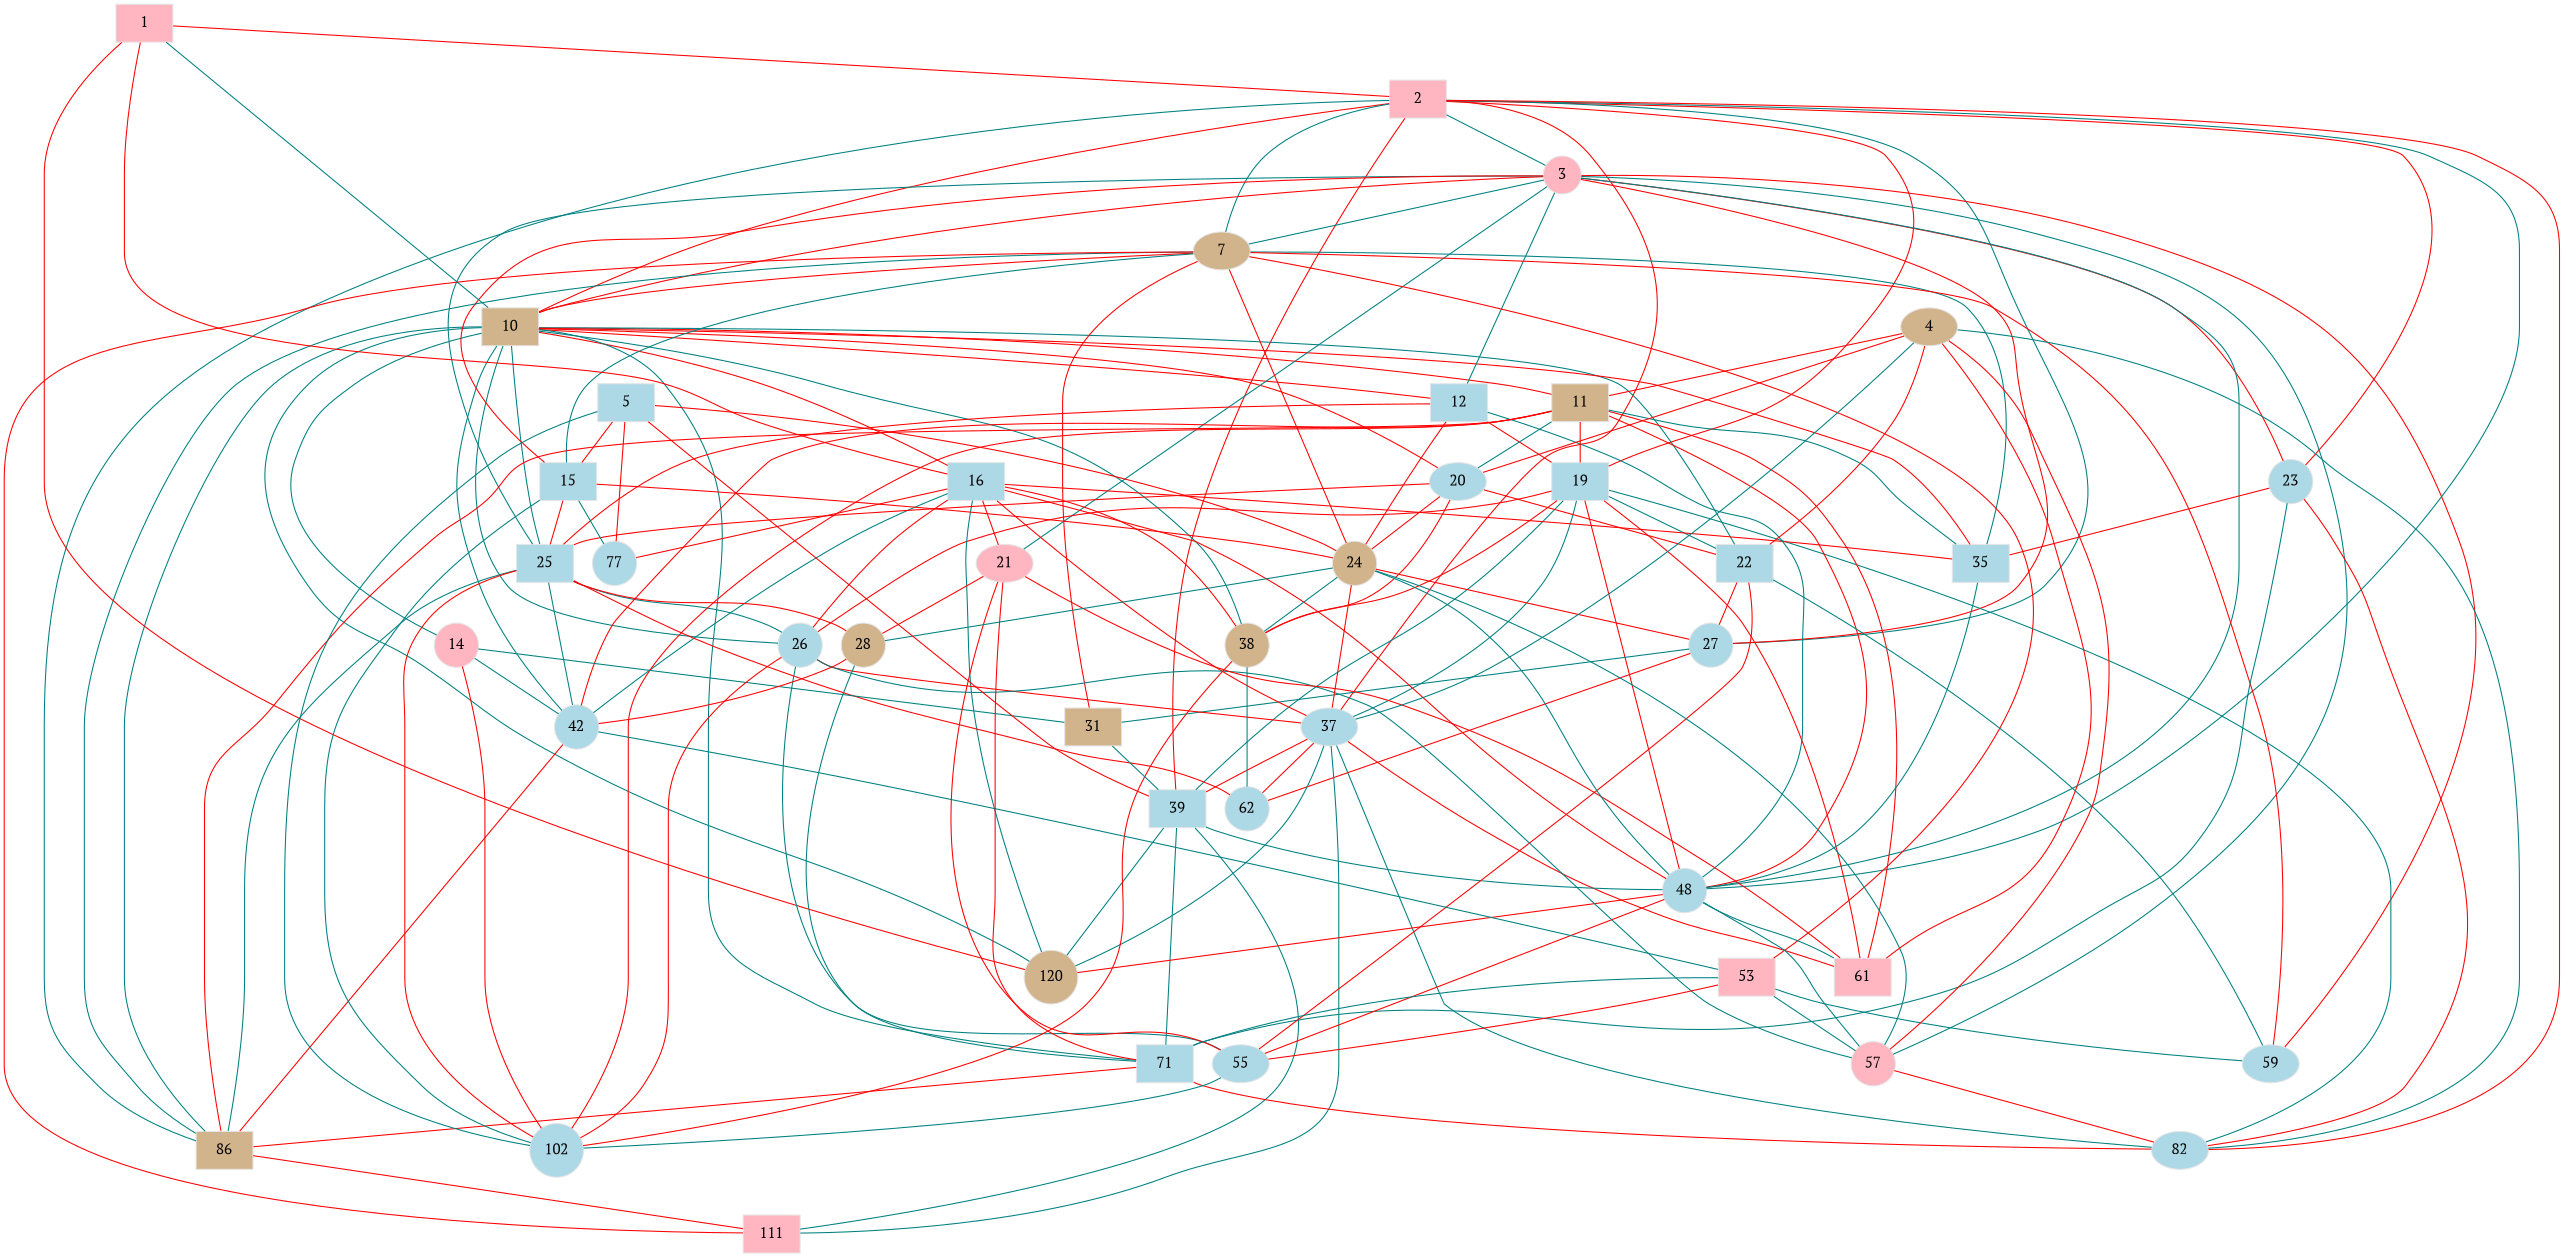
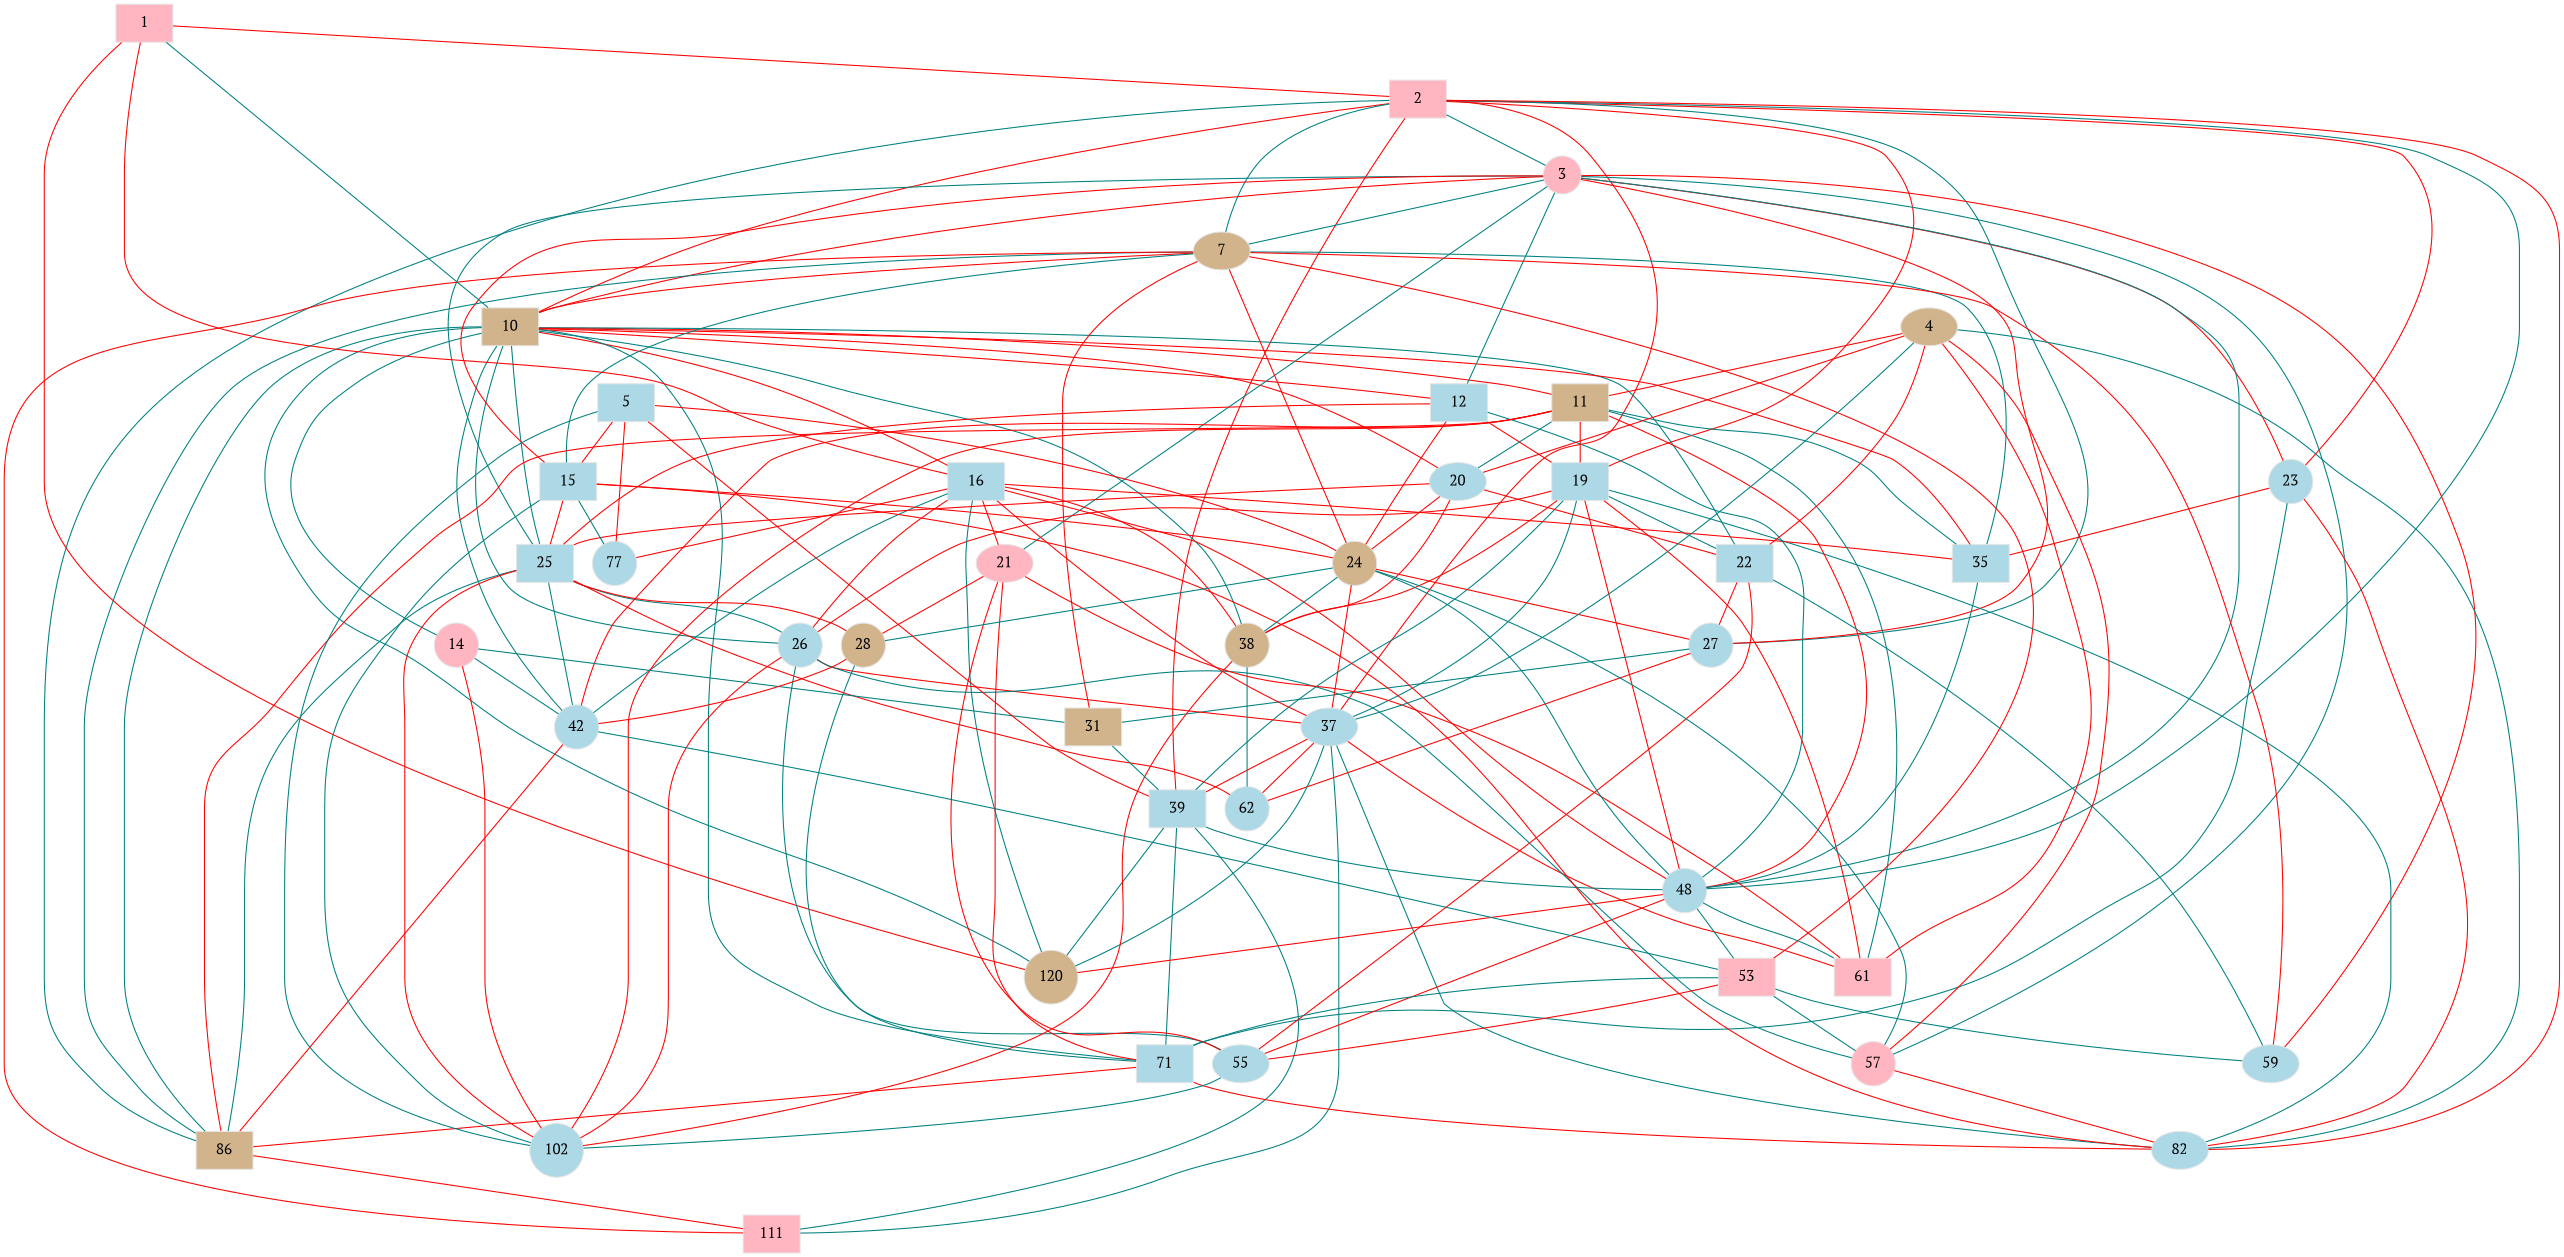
  graph {
    fontname="PT Serif"
    node [color=gray90 fillcolor=lightblue fontname="PT Serif" shape=box style=filled]
    edge [color=red fontname="PT Serif"]
    2 [fillcolor=lightpink super="+141+9+6"]
    10 [fillcolor=tan super="+81+107+36+85"]
    3 [fillcolor=lightpink shape=circle super="+137+8+70"]
    7 [fillcolor=tan shape=ellipse super="+109+29"]
    19 [super="+97+63"]
    23 [shape=circle super="+43"]
    27 [shape=circle super="+118"]
    37 [shape=ellipse super="+87+115"]
    39 [super="+114+93+124"]
    48 [shape=circle super="+64+54+129"]
    82 [shape=ellipse super="+131+121"]
    86 [fillcolor=tan super="+94+139"]
    1 [fillcolor=lightpink]
    16 [super="+34+84+68"]
    120 [fillcolor=tan shape=circle super="+130"]
    12 [super="+89"]
    25 [super="+49+65+123"]
    11 [fillcolor=tan super="+17+101+18"]
    20 [shape=ellipse super="+92+30"]
    22 [super="+40+127"]
    35 [super="+74+73"]
    14 [fillcolor=lightpink shape=circle]
    26 [shape=circle super="+78"]
    38 [fillcolor=tan shape=circle super="+140+96"]
    42 [shape=circle super="+99"]
    71 [super="+91+80"]
    21 [fillcolor=lightpink shape=ellipse super="+66"]
    77 [shape=circle]
    15 [super="+56+33"]
    57 [fillcolor=lightpink shape=circle super="+132+110"]
    59 [shape=ellipse]
    24 [fillcolor=tan shape=circle super="+51+46+103+58"]
    31 [fillcolor=tan]
    111 [fillcolor=lightpink]
    53 [fillcolor=lightpink super="+67+113"]
    61 [fillcolor=lightpink super="+79"]
    62 [shape=circle]
    55 [shape=ellipse super="+76"]
    102 [shape=circle super="+104"]
    28 [fillcolor=tan shape=circle super="+100"]
    4 [fillcolor=tan shape=ellipse super="+112+47"]
    5 [super="+106"]
    2 -- 10
    2 -- 3 [color=teal]
    2 -- 7 [color=teal weight=3]
    2 -- 19
    2 -- 23
    2 -- 27 [color=teal]
    2 -- 37
    2 -- 39
    2 -- 48 [color=teal]
    2 -- 82
    2 -- 86 [color=teal]
    10 -- 86 [color=teal]
    10 -- 16
    10 -- 120 [color=teal]
    10 -- 12
    10 -- 25 [color=teal]
    10 -- 11
    10 -- 20
    10 -- 22 [color=teal]
    10 -- 35
    10 -- 14 [color=teal]
    10 -- 26 [color=teal]
    10 -- 38 [color=teal]
    10 -- 42 [color=teal]
    10 -- 71 [color=teal]
    3 -- 10
    3 -- 7 [color=teal]
    3 -- 23
    3 -- 27
    3 -- 48 [color=teal weight=2]
    3 -- 12 [color=teal]
    3 -- 25 [color=teal]
    3 -- 21 [color=teal weight=2]
    3 -- 15
    3 -- 57 [color=teal]
    3 -- 59
    7 -- 10
    7 -- 86 [color=teal]
    7 -- 35 [color=teal]
    7 -- 15 [color=teal]
    7 -- 59
    7 -- 24
    7 -- 31
    7 -- 111
    7 -- 53 [weight=2]
    19 -- 37 [color=teal]
    19 -- 39 [color=teal]
    19 -- 48
    19 -- 82 [color=teal]
    19 -- 22 [color=teal]
    19 -- 26
    19 -- 38
    19 -- 61
    23 -- 82
    23 -- 35
    23 -- 71 [color=teal weight=2]
    27 -- 31 [color=teal]
    27 -- 62
    37 -- 39
    37 -- 82 [color=teal]
    37 -- 120 [color=teal]
    37 -- 111 [color=teal]
    37 -- 61
    37 -- 62
    39 -- 48 [color=teal weight=2]
    39 -- 120 [color=teal]
    39 -- 71 [color=teal]
    39 -- 111 [color=teal]
    48 -- 120
-   48 -- 57 [color=teal]
+   48 -- 53 [color=teal]
    48 -- 61 [color=teal]
    48 -- 55
    86 -- 111
    1 -- 2
    1 -- 10 [color=teal]
    1 -- 16
    1 -- 120
    16 -- 37
    16 -- 48
    16 -- 120 [color=teal]
    16 -- 35 [weight=2]
    16 -- 26
    16 -- 38
    16 -- 42 [color=teal]
    16 -- 21
    16 -- 77
    12 -- 19
    12 -- 48 [color=teal]
    12 -- 25
    12 -- 24
    25 -- 86 [color=teal]
    25 -- 26 [color=teal]
    25 -- 42 [color=teal]
    25 -- 62
    25 -- 102
    25 -- 28
    11 -- 19
    11 -- 48 [weight=2]
    11 -- 86
    11 -- 20 [color=teal]
    11 -- 35 [color=teal weight=2]
    11 -- 42
-   11 -- 61
+   11 -- 61 [color=teal]
    11 -- 102
    20 -- 25 [weight=2]
    20 -- 22
    20 -- 38
    20 -- 24 [weight=2]
    22 -- 27
    22 -- 59 [color=teal]
    22 -- 55
    35 -- 48 [color=teal]
    14 -- 42 [color=teal]
    14 -- 31 [color=teal]
    14 -- 102
    26 -- 37
    26 -- 57 [color=teal]
    26 -- 55 [color=teal]
    26 -- 102
    38 -- 62 [color=teal]
    38 -- 102
    42 -- 86
    42 -- 53 [color=teal]
    71 -- 82
    71 -- 86
    21 -- 71 [weight=2]
    21 -- 61
    21 -- 55
    21 -- 28
+   15 -- 82
    15 -- 25
    15 -- 77 [color=teal weight=2]
    15 -- 24
    15 -- 102 [color=teal]
    57 -- 82
    24 -- 27
    24 -- 37
    24 -- 48 [color=teal]
    24 -- 38 [color=teal weight=2]
    24 -- 57 [color=teal]
    24 -- 28 [color=teal weight=2]
    31 -- 39 [color=teal]
    53 -- 71 [color=teal]
    53 -- 57 [color=teal weight=2]
    53 -- 59 [color=teal]
    53 -- 55
    55 -- 102 [color=teal]
    28 -- 42
    28 -- 71 [color=teal]
    4 -- 37 [color=teal]
    4 -- 82 [color=teal]
    4 -- 11
    4 -- 20 [weight=2]
    4 -- 22
    4 -- 57
    4 -- 61
    5 -- 39
    5 -- 77
    5 -- 15 [weight=2]
    5 -- 24
    5 -- 102 [color=teal]
  }
